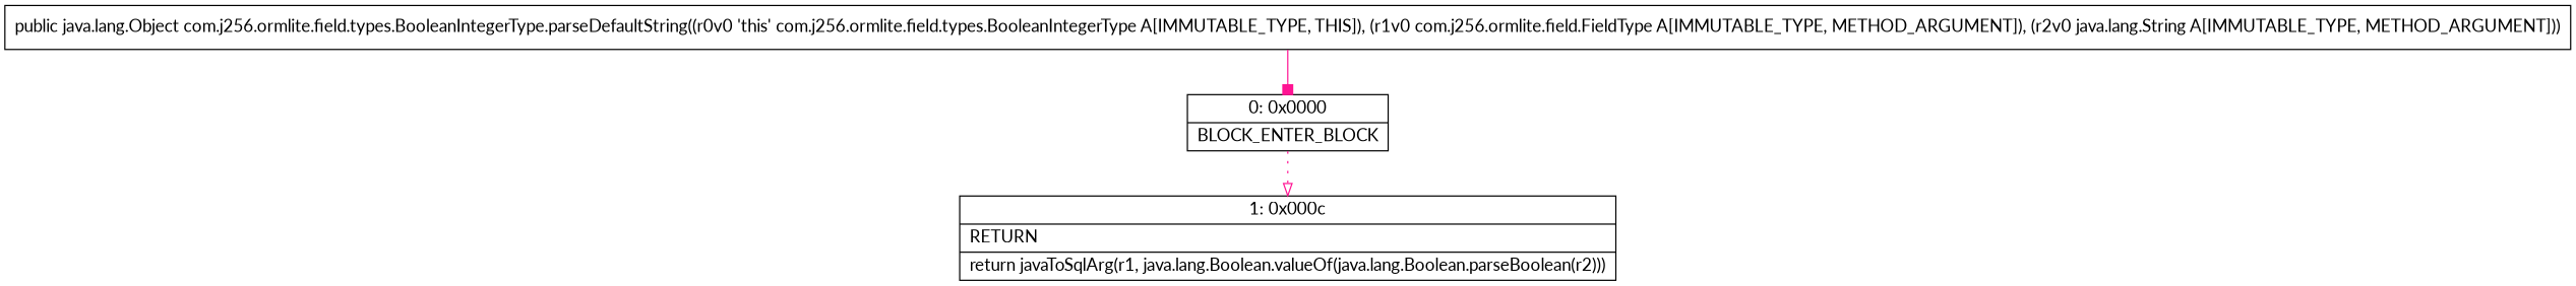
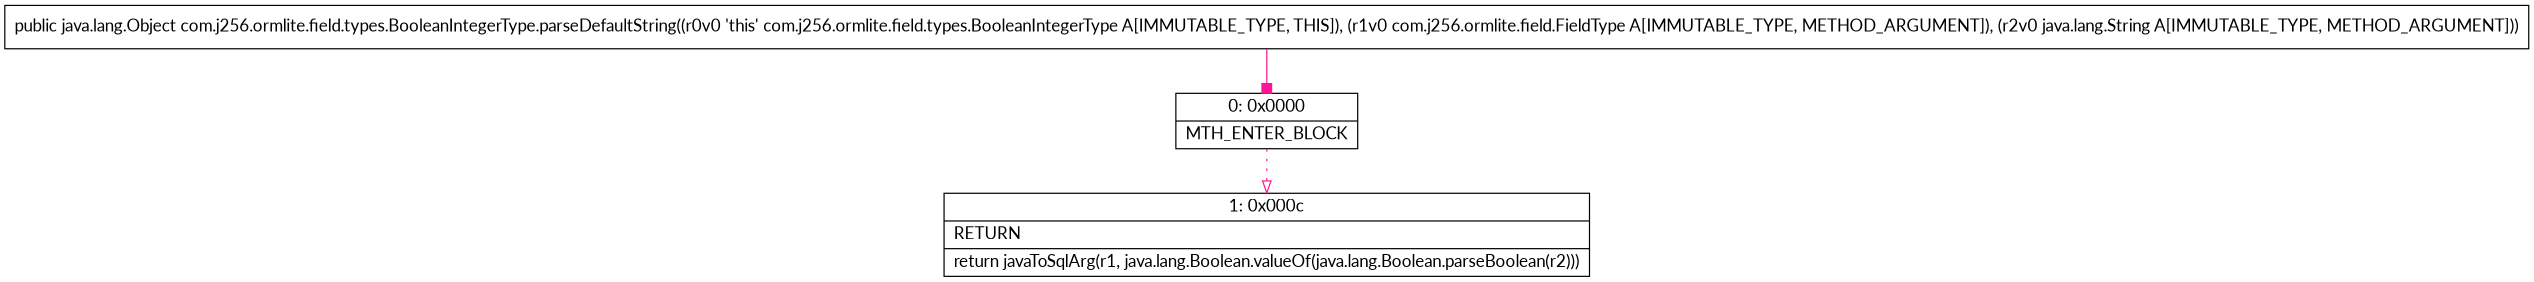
  digraph {
    fontname=Lato
    node [shape=record fontname=Lato]
    edge [color=deeppink fontname=Lato]
-   n1 [label="{0\:\ 0x0000|BLOCK_ENTER_BLOCK\l}"]
+   n1 [label="{0\:\ 0x0000|MTH_ENTER_BLOCK\l}"]
    n2 [label="{1\:\ 0x000c|RETURN\l|return javaToSqlArg(r1, java.lang.Boolean.valueOf(java.lang.Boolean.parseBoolean(r2)))\l}"]
    n3 [label="{public java.lang.Object com.j256.ormlite.field.types.BooleanIntegerType.parseDefaultString((r0v0 'this' com.j256.ormlite.field.types.BooleanIntegerType A[IMMUTABLE_TYPE, THIS]), (r1v0 com.j256.ormlite.field.FieldType A[IMMUTABLE_TYPE, METHOD_ARGUMENT]), (r2v0 java.lang.String A[IMMUTABLE_TYPE, METHOD_ARGUMENT])) }"]
    n1 -> n2 [style=dotted arrowhead=onormal]
    n3 -> n1 [style=solid arrowhead=box]
  }
